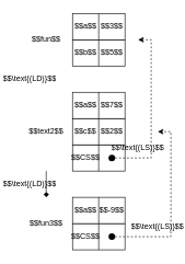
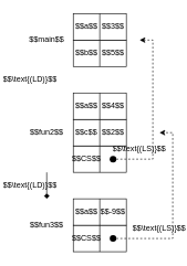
  <mxCell id="0" />
  <mxCell id="1" parent="0" />
  <mxCell id="2" value="" style="rounded=0;whiteSpace=wrap;html=1;" parent="1" vertex="1"><mxGeometry x="110" y="60" width="80" height="40" as="geometry" /></mxCell>
  <mxCell id="3" value="" style="endArrow=none;html=1;rounded=0;entryX=0.5;entryY=0;entryDx=0;entryDy=0;exitX=0.5;exitY=1;exitDx=0;exitDy=0;" parent="1" source="2" target="2" edge="1"><mxGeometry width="50" height="50" relative="1" as="geometry"><mxPoint x="60" y="170" as="sourcePoint" /><mxPoint x="110" y="120" as="targetPoint" /></mxGeometry></mxCell>
  <mxCell id="4" value="$$b$$" style="text;html=1;strokeColor=none;fillColor=none;align=center;verticalAlign=middle;whiteSpace=wrap;rounded=0;" parent="1" vertex="1"><mxGeometry x="110" y="60" width="40" height="40" as="geometry" /></mxCell>
  <mxCell id="5" value="$$5$$" style="text;html=1;strokeColor=none;fillColor=none;align=center;verticalAlign=middle;whiteSpace=wrap;rounded=0;" parent="1" vertex="1"><mxGeometry x="150" y="60" width="40" height="40" as="geometry" /></mxCell>
- <mxCell id="6" value="$$fun$$" style="text;html=1;strokeColor=none;fillColor=none;align=center;verticalAlign=middle;whiteSpace=wrap;rounded=0;" parent="1" vertex="1"><mxGeometry x="30" y="20" width="80" height="80" as="geometry" /></mxCell>
+ <mxCell id="6" value="$$main$$" style="text;html=1;strokeColor=none;fillColor=none;align=center;verticalAlign=middle;whiteSpace=wrap;rounded=0;" parent="1" vertex="1"><mxGeometry x="30" y="20" width="80" height="80" as="geometry" /></mxCell>
  <mxCell id="7" value="" style="rounded=0;whiteSpace=wrap;html=1;" parent="1" vertex="1"><mxGeometry x="110" y="220" width="80" height="40" as="geometry" /></mxCell>
  <mxCell id="8" value="" style="endArrow=none;html=1;rounded=0;entryX=0.5;entryY=0;entryDx=0;entryDy=0;exitX=0.5;exitY=1;exitDx=0;exitDy=0;" parent="1" source="7" target="7" edge="1"><mxGeometry width="50" height="50" relative="1" as="geometry"><mxPoint x="60" y="330" as="sourcePoint" /><mxPoint x="110" y="280" as="targetPoint" /></mxGeometry></mxCell>
  <mxCell id="9" value="$$CS$$" style="text;html=1;strokeColor=none;fillColor=none;align=center;verticalAlign=middle;whiteSpace=wrap;rounded=0;" parent="1" vertex="1"><mxGeometry x="110" y="220" width="40" height="40" as="geometry" /></mxCell>
  <mxCell id="10" style="edgeStyle=orthogonalEdgeStyle;rounded=0;orthogonalLoop=1;jettySize=auto;html=1;entryX=0.5;entryY=0;entryDx=0;entryDy=0;endArrow=diamond;" edge="1" parent="1" source="11" target="30"><mxGeometry relative="1" as="geometry" /></mxCell>
- <mxCell id="11" value="$$text2$$" style="text;html=1;strokeColor=none;fillColor=none;align=center;verticalAlign=middle;whiteSpace=wrap;rounded=0;" parent="1" vertex="1"><mxGeometry x="30" y="140" width="80" height="120" as="geometry" /></mxCell>
+ <mxCell id="11" value="$$fun2$$" style="text;html=1;strokeColor=none;fillColor=none;align=center;verticalAlign=middle;whiteSpace=wrap;rounded=0;" parent="1" vertex="1"><mxGeometry x="30" y="140" width="80" height="120" as="geometry" /></mxCell>
  <mxCell id="12" style="edgeStyle=orthogonalEdgeStyle;rounded=0;orthogonalLoop=1;jettySize=auto;html=1;strokeWidth=1;dashed=1;" parent="1" source="13" edge="1"><mxGeometry relative="1" as="geometry"><mxPoint x="210" y="60" as="targetPoint" /><Array as="points"><mxPoint x="230" y="240" /><mxPoint x="230" y="60" /><mxPoint x="210" y="60" /></Array></mxGeometry></mxCell>
  <mxCell id="13" value="" style="shape=ellipse;fillColor=#000000;strokeColor=none;html=1;sketch=0;" parent="1" vertex="1"><mxGeometry x="165" y="235" width="10" height="10" as="geometry" /></mxCell>
  <mxCell id="14" value="$$\text{(LD)}$$" style="text;html=1;strokeColor=none;fillColor=none;align=center;verticalAlign=middle;whiteSpace=wrap;rounded=0;" parent="1" vertex="1"><mxGeometry x="20" y="100" width="50" height="40" as="geometry" /></mxCell>
  <mxCell id="15" value="$$\text{(LS)}$$" style="text;html=1;strokeColor=none;fillColor=none;align=center;verticalAlign=middle;whiteSpace=wrap;rounded=0;" parent="1" vertex="1"><mxGeometry x="190" y="205" width="40" height="40" as="geometry" /></mxCell>
  <mxCell id="16" value="" style="rounded=0;whiteSpace=wrap;html=1;" parent="1" vertex="1"><mxGeometry x="110" y="20" width="80" height="40" as="geometry" /></mxCell>
  <mxCell id="17" value="" style="endArrow=none;html=1;rounded=0;entryX=0.5;entryY=0;entryDx=0;entryDy=0;exitX=0.5;exitY=1;exitDx=0;exitDy=0;" parent="1" source="16" target="16" edge="1"><mxGeometry width="50" height="50" relative="1" as="geometry"><mxPoint x="60" y="130" as="sourcePoint" /><mxPoint x="110" y="80" as="targetPoint" /></mxGeometry></mxCell>
  <mxCell id="18" value="$$a$$" style="text;html=1;strokeColor=none;fillColor=none;align=center;verticalAlign=middle;whiteSpace=wrap;rounded=0;" parent="1" vertex="1"><mxGeometry x="110" y="20" width="40" height="40" as="geometry" /></mxCell>
  <mxCell id="19" value="$$3$$" style="text;html=1;strokeColor=none;fillColor=none;align=center;verticalAlign=middle;whiteSpace=wrap;rounded=0;" parent="1" vertex="1"><mxGeometry x="150" y="20" width="40" height="40" as="geometry" /></mxCell>
  <mxCell id="20" value="" style="rounded=0;whiteSpace=wrap;html=1;" parent="1" vertex="1"><mxGeometry x="110" y="180" width="80" height="40" as="geometry" /></mxCell>
  <mxCell id="21" value="" style="endArrow=none;html=1;rounded=0;entryX=0.5;entryY=0;entryDx=0;entryDy=0;exitX=0.5;exitY=1;exitDx=0;exitDy=0;" parent="1" source="20" target="20" edge="1"><mxGeometry width="50" height="50" relative="1" as="geometry"><mxPoint x="60" y="290" as="sourcePoint" /><mxPoint x="110" y="240" as="targetPoint" /></mxGeometry></mxCell>
  <mxCell id="22" value="$$c$$" style="text;html=1;strokeColor=none;fillColor=none;align=center;verticalAlign=middle;whiteSpace=wrap;rounded=0;" parent="1" vertex="1"><mxGeometry x="110" y="180" width="40" height="40" as="geometry" /></mxCell>
  <mxCell id="23" value="$$2$$" style="text;html=1;strokeColor=none;fillColor=none;align=center;verticalAlign=middle;whiteSpace=wrap;rounded=0;" parent="1" vertex="1"><mxGeometry x="150" y="180" width="40" height="40" as="geometry" /></mxCell>
  <mxCell id="24" value="" style="rounded=0;whiteSpace=wrap;html=1;" parent="1" vertex="1"><mxGeometry x="110" y="140" width="80" height="40" as="geometry" /></mxCell>
  <mxCell id="25" value="" style="endArrow=none;html=1;rounded=0;entryX=0.5;entryY=0;entryDx=0;entryDy=0;exitX=0.5;exitY=1;exitDx=0;exitDy=0;" parent="1" source="24" target="24" edge="1"><mxGeometry width="50" height="50" relative="1" as="geometry"><mxPoint x="60" y="250" as="sourcePoint" /><mxPoint x="110" y="200" as="targetPoint" /></mxGeometry></mxCell>
  <mxCell id="26" value="$$a$$" style="text;html=1;strokeColor=none;fillColor=none;align=center;verticalAlign=middle;whiteSpace=wrap;rounded=0;" parent="1" vertex="1"><mxGeometry x="110" y="140" width="40" height="40" as="geometry" /></mxCell>
- <mxCell id="27" value="$$7$$" style="text;html=1;strokeColor=none;fillColor=none;align=center;verticalAlign=middle;whiteSpace=wrap;rounded=0;" parent="1" vertex="1"><mxGeometry x="150" y="140" width="40" height="40" as="geometry" /></mxCell>
+ <mxCell id="27" value="$$4$$" style="text;html=1;strokeColor=none;fillColor=none;align=center;verticalAlign=middle;whiteSpace=wrap;rounded=0;" parent="1" vertex="1"><mxGeometry x="150" y="140" width="40" height="40" as="geometry" /></mxCell>
  <mxCell id="28" value="" style="rounded=0;whiteSpace=wrap;html=1;" vertex="1" parent="1"><mxGeometry x="110" y="340" width="80" height="40" as="geometry" /></mxCell>
  <mxCell id="29" value="" style="endArrow=none;html=1;rounded=0;entryX=0.5;entryY=0;entryDx=0;entryDy=0;exitX=0.5;exitY=1;exitDx=0;exitDy=0;" edge="1" parent="1" source="28" target="28"><mxGeometry width="50" height="50" relative="1" as="geometry"><mxPoint x="60" y="450" as="sourcePoint" /><mxPoint x="110" y="400" as="targetPoint" /></mxGeometry></mxCell>
  <mxCell id="30" value="$$fun3$$" style="text;html=1;strokeColor=none;fillColor=none;align=center;verticalAlign=middle;whiteSpace=wrap;rounded=0;" vertex="1" parent="1"><mxGeometry x="30" y="300" width="80" height="80" as="geometry" /></mxCell>
  <mxCell id="31" value="" style="rounded=0;whiteSpace=wrap;html=1;" vertex="1" parent="1"><mxGeometry x="110" y="300" width="80" height="40" as="geometry" /></mxCell>
  <mxCell id="32" value="" style="endArrow=none;html=1;rounded=0;entryX=0.5;entryY=0;entryDx=0;entryDy=0;exitX=0.5;exitY=1;exitDx=0;exitDy=0;" edge="1" parent="1" source="31" target="31"><mxGeometry width="50" height="50" relative="1" as="geometry"><mxPoint x="60" y="410" as="sourcePoint" /><mxPoint x="110" y="360" as="targetPoint" /></mxGeometry></mxCell>
  <mxCell id="33" value="$$a$$" style="text;html=1;strokeColor=none;fillColor=none;align=center;verticalAlign=middle;whiteSpace=wrap;rounded=0;" vertex="1" parent="1"><mxGeometry x="110" y="300" width="40" height="40" as="geometry" /></mxCell>
  <mxCell id="34" value="$$-9$$" style="text;html=1;strokeColor=none;fillColor=none;align=center;verticalAlign=middle;whiteSpace=wrap;rounded=0;" vertex="1" parent="1"><mxGeometry x="150" y="300" width="40" height="40" as="geometry" /></mxCell>
  <mxCell id="35" value="$$\text{(LD)}$$" style="text;html=1;strokeColor=none;fillColor=none;align=center;verticalAlign=middle;whiteSpace=wrap;rounded=0;" vertex="1" parent="1"><mxGeometry x="20" y="260" width="50" height="40" as="geometry" /></mxCell>
  <mxCell id="36" value="$$CS$$" style="text;html=1;strokeColor=none;fillColor=none;align=center;verticalAlign=middle;whiteSpace=wrap;rounded=0;" vertex="1" parent="1"><mxGeometry x="110" y="340" width="40" height="40" as="geometry" /></mxCell>
  <mxCell id="37" style="edgeStyle=orthogonalEdgeStyle;rounded=0;orthogonalLoop=1;jettySize=auto;html=1;dashed=1;" edge="1" parent="1" source="38"><mxGeometry relative="1" as="geometry"><mxPoint x="240" y="200" as="targetPoint" /><Array as="points"><mxPoint x="260" y="360" /><mxPoint x="260" y="200" /></Array></mxGeometry></mxCell>
  <mxCell id="38" value="" style="shape=ellipse;fillColor=#000000;strokeColor=none;html=1;sketch=0;" vertex="1" parent="1"><mxGeometry x="165" y="355" width="10" height="10" as="geometry" /></mxCell>
  <mxCell id="39" value="$$\text{(LS)}$$" style="text;html=1;strokeColor=none;fillColor=none;align=center;verticalAlign=middle;whiteSpace=wrap;rounded=0;" vertex="1" parent="1"><mxGeometry x="220" y="325" width="40" height="40" as="geometry" /></mxCell>
